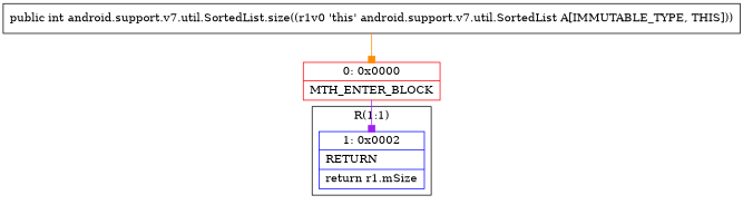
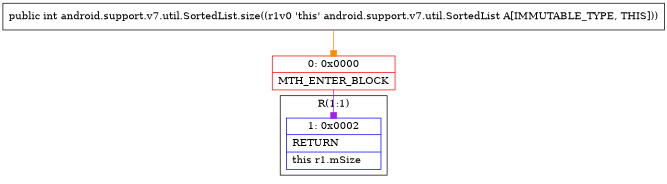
  digraph {
    node [shape=record]
    edge [arrowhead=box]
-   n1 [color=blue label="{1\:\ 0x0002|RETURN\l|return r1.mSize\l}"]
+   n1 [color=blue label="{1\:\ 0x0002|RETURN\l|this r1.mSize\l}"]
    n2 [color=red label="{0\:\ 0x0000|MTH_ENTER_BLOCK\l}"]
    n3 [label="{public int android.support.v7.util.SortedList.size((r1v0 'this' android.support.v7.util.SortedList A[IMMUTABLE_TYPE, THIS])) }"]
    subgraph cluster_1 {
      label="R(1:1)"
      n1
    }
    n2 -> n1 [color=purple]
    n3 -> n2 [color=darkorange]
  }
